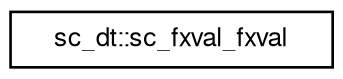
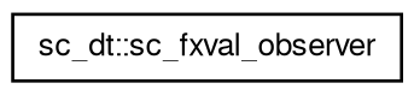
  digraph {
    rankdir=LR
-   n1 [color=black fillcolor=white fontname=FreeSans fontsize=10 height=0.2 label="sc_dt::sc_fxval_fxval" shape=record style=filled width=0.4]
+   n1 [color=black fillcolor=white fontname=FreeSans fontsize=10 height=0.2 label="sc_dt::sc_fxval_observer" shape=record style=filled width=0.4]
  }
